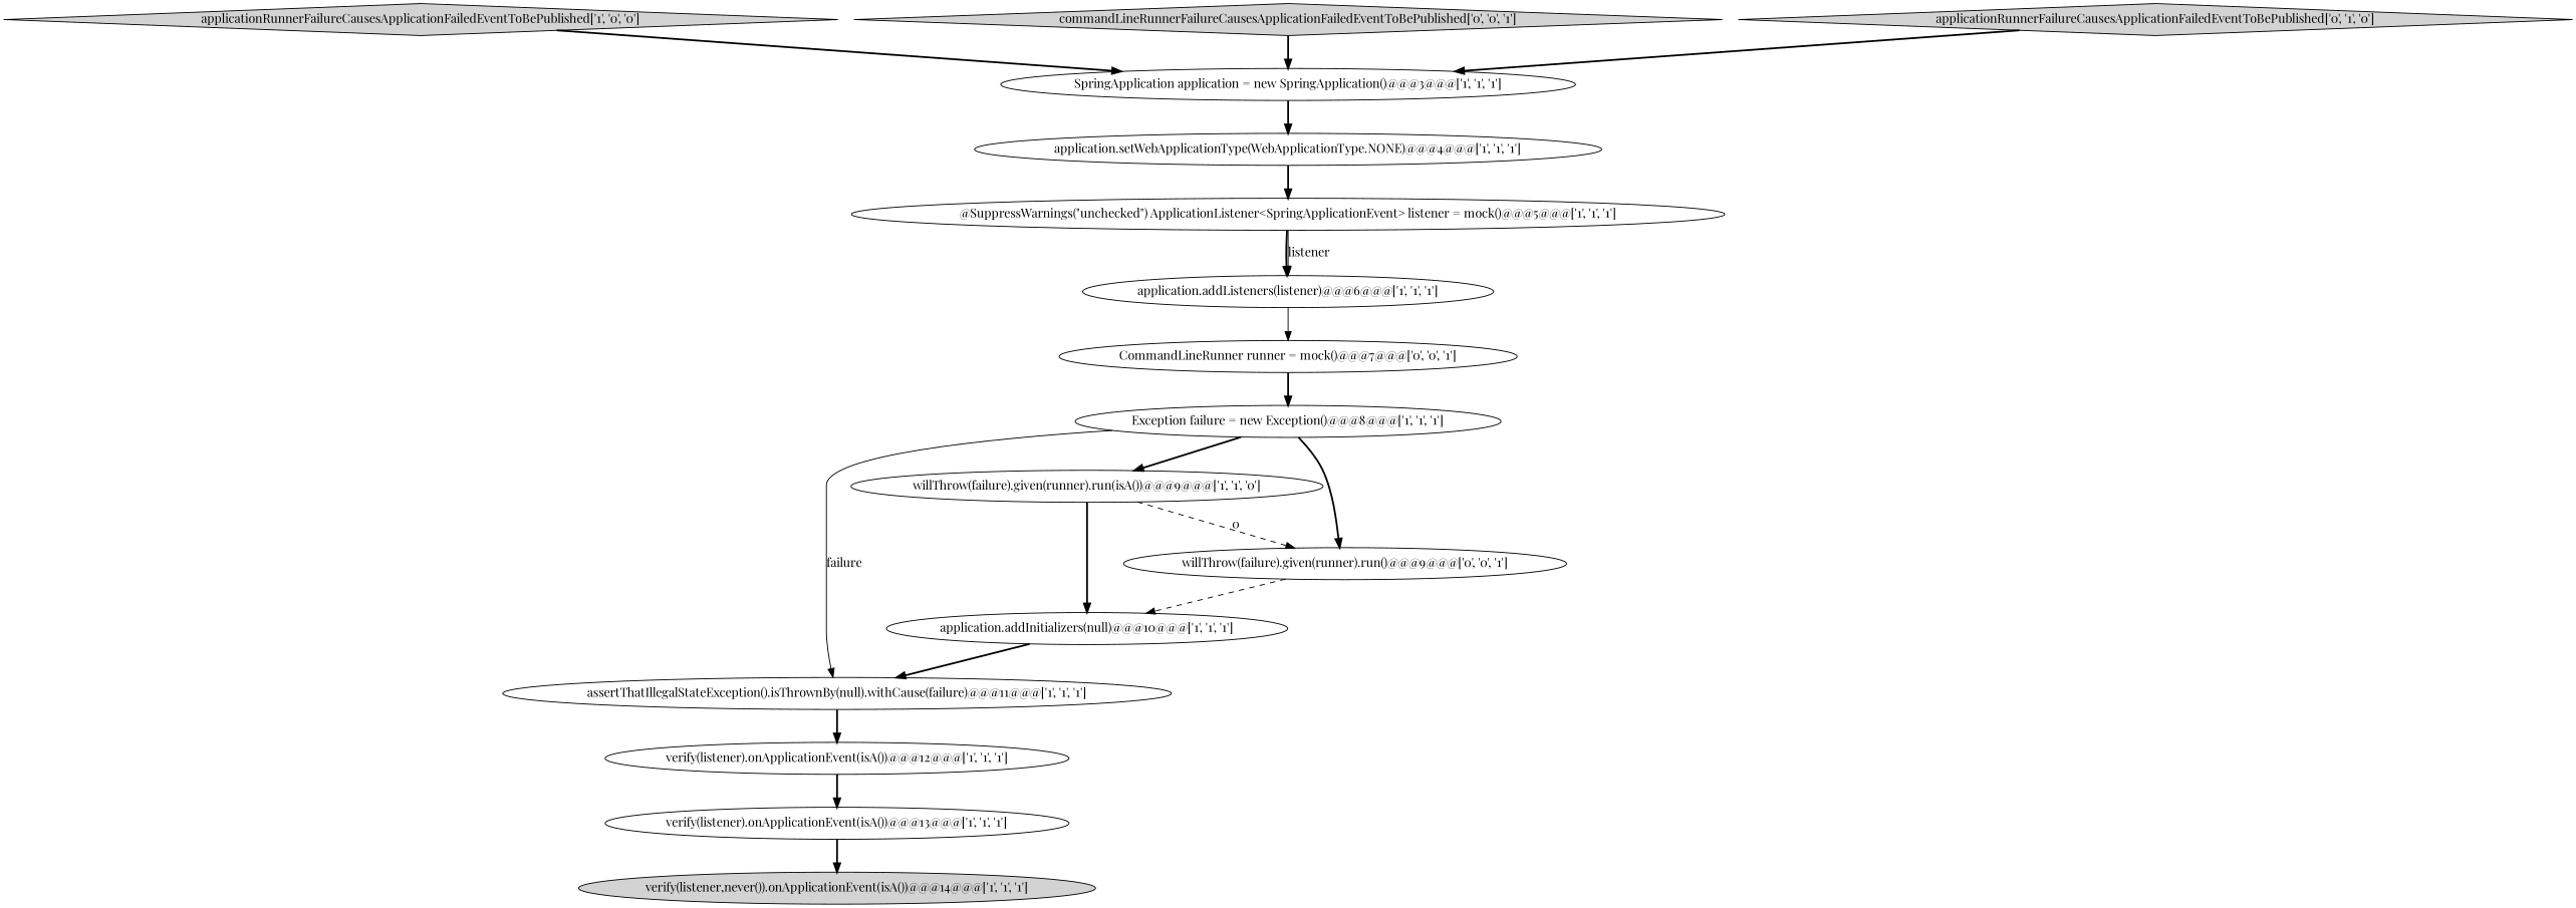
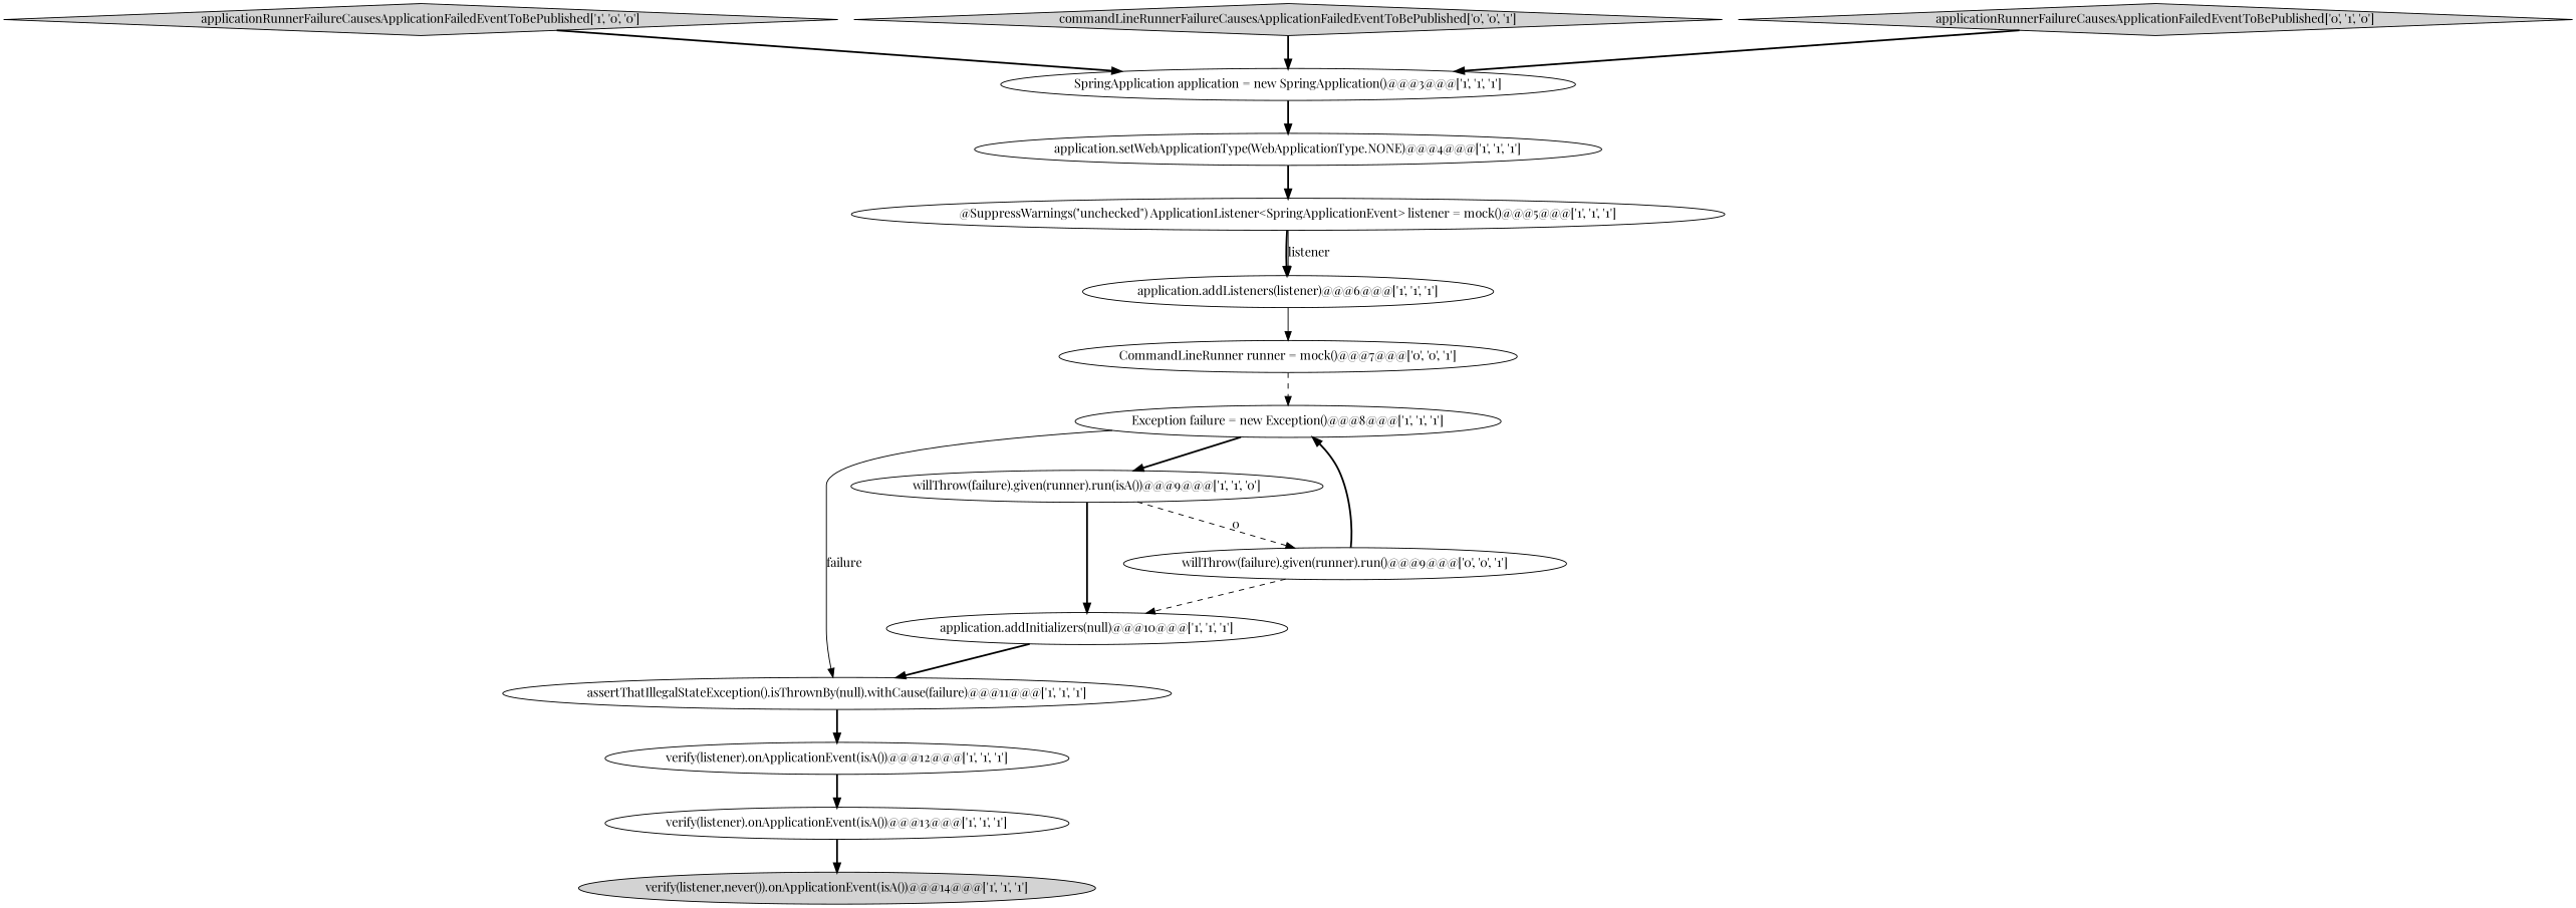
  digraph {
    fontname="Playfair Display"
    node [fillcolor=white fontname="Playfair Display" shape=ellipse style=filled]
    edge [fontname="Playfair Display" style=bold]
    n1 [fillcolor=lightgray label="applicationRunnerFailureCausesApplicationFailedEventToBePublished['1', '0', '0']" shape=diamond]
    n2 [label="SpringApplication application = new SpringApplication()@@@3@@@['1', '1', '1']"]
    n3 [label="application.setWebApplicationType(WebApplicationType.NONE)@@@4@@@['1', '1', '1']"]
    n4 [label="@SuppressWarnings(\"unchecked\") ApplicationListener<SpringApplicationEvent> listener = mock()@@@5@@@['1', '1', '1']"]
    n5 [label="application.addListeners(listener)@@@6@@@['1', '1', '1']"]
    n6 [label="assertThatIllegalStateException().isThrownBy(null).withCause(failure)@@@11@@@['1', '1', '1']"]
    n7 [label="verify(listener).onApplicationEvent(isA())@@@12@@@['1', '1', '1']"]
    n8 [label="verify(listener).onApplicationEvent(isA())@@@13@@@['1', '1', '1']"]
    n9 [fillcolor=lightgray label="verify(listener,never()).onApplicationEvent(isA())@@@14@@@['1', '1', '1']"]
    n10 [label="CommandLineRunner runner = mock()@@@7@@@['0', '0', '1']"]
    n11 [label="Exception failure = new Exception()@@@8@@@['1', '1', '1']"]
    n12 [label="willThrow(failure).given(runner).run(isA())@@@9@@@['1', '1', '0']"]
    n13 [label="willThrow(failure).given(runner).run()@@@9@@@['0', '0', '1']"]
    n14 [label="application.addInitializers(null)@@@10@@@['1', '1', '1']"]
    n15 [fillcolor=lightgray label="commandLineRunnerFailureCausesApplicationFailedEventToBePublished['0', '0', '1']" shape=diamond]
    n16 [fillcolor=lightgray label="applicationRunnerFailureCausesApplicationFailedEventToBePublished['0', '1', '0']" shape=diamond]
    n1 -> n2
    n2 -> n3
    n3 -> n4
    n4 -> n5
    n4 -> n5 [label=listener style=solid]
    n5 -> n10 [style=solid]
    n6 -> n7
    n7 -> n8
    n8 -> n9
-   n10 -> n11
+   n10 -> n11 [style=dashed]
    n11 -> n6 [label=failure style=solid]
    n11 -> n12
-   n11 -> n13
+   n13 -> n11
    n12 -> n13 [label=0 style=dashed]
    n12 -> n14
    n13 -> n14 [style=dashed]
    n14 -> n6
    n15 -> n2
    n16 -> n2
  }
